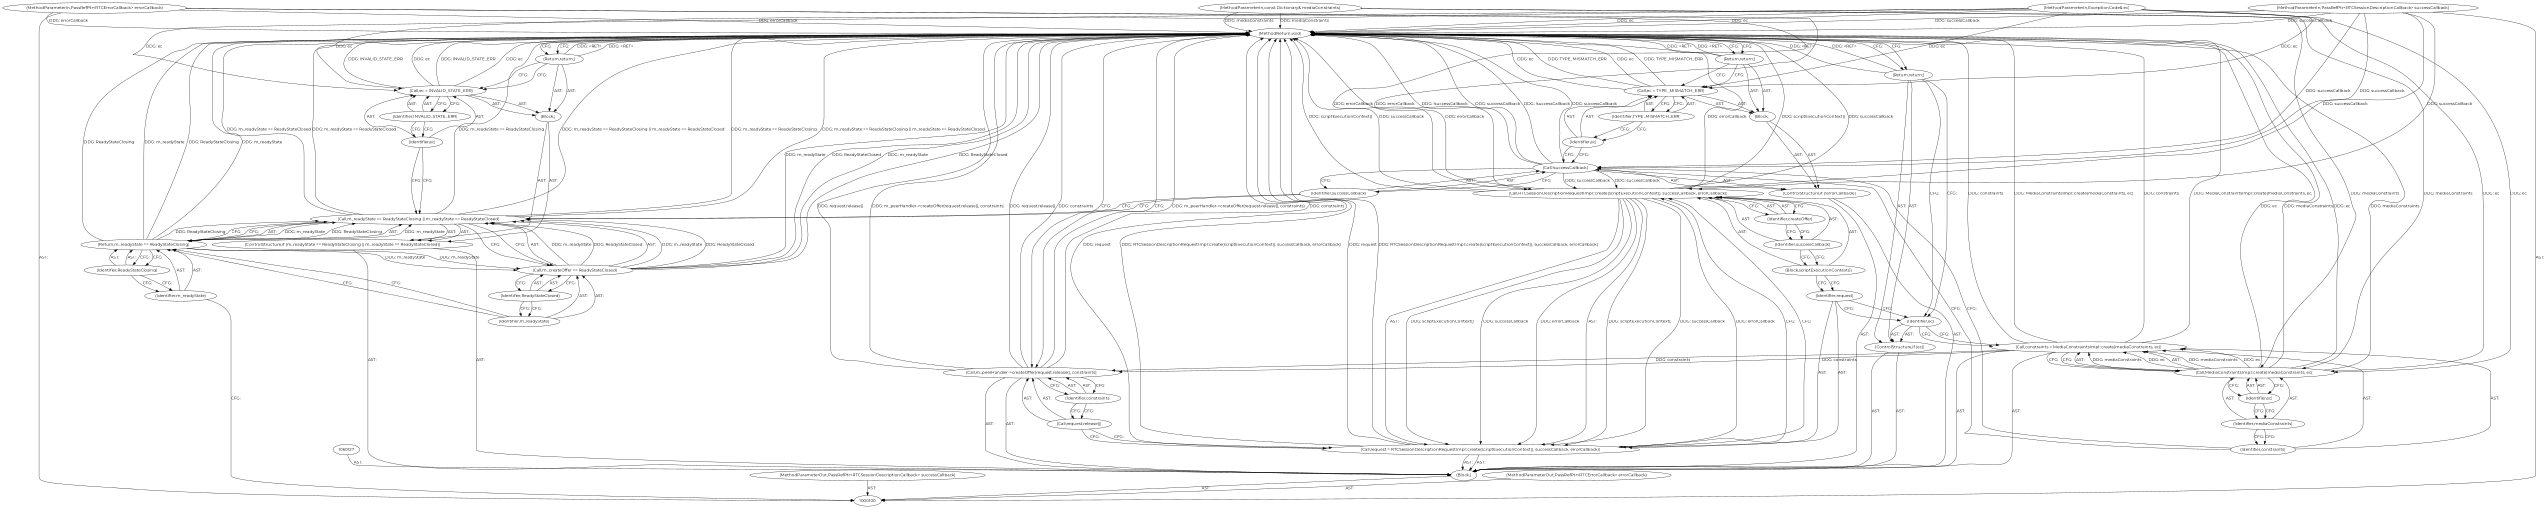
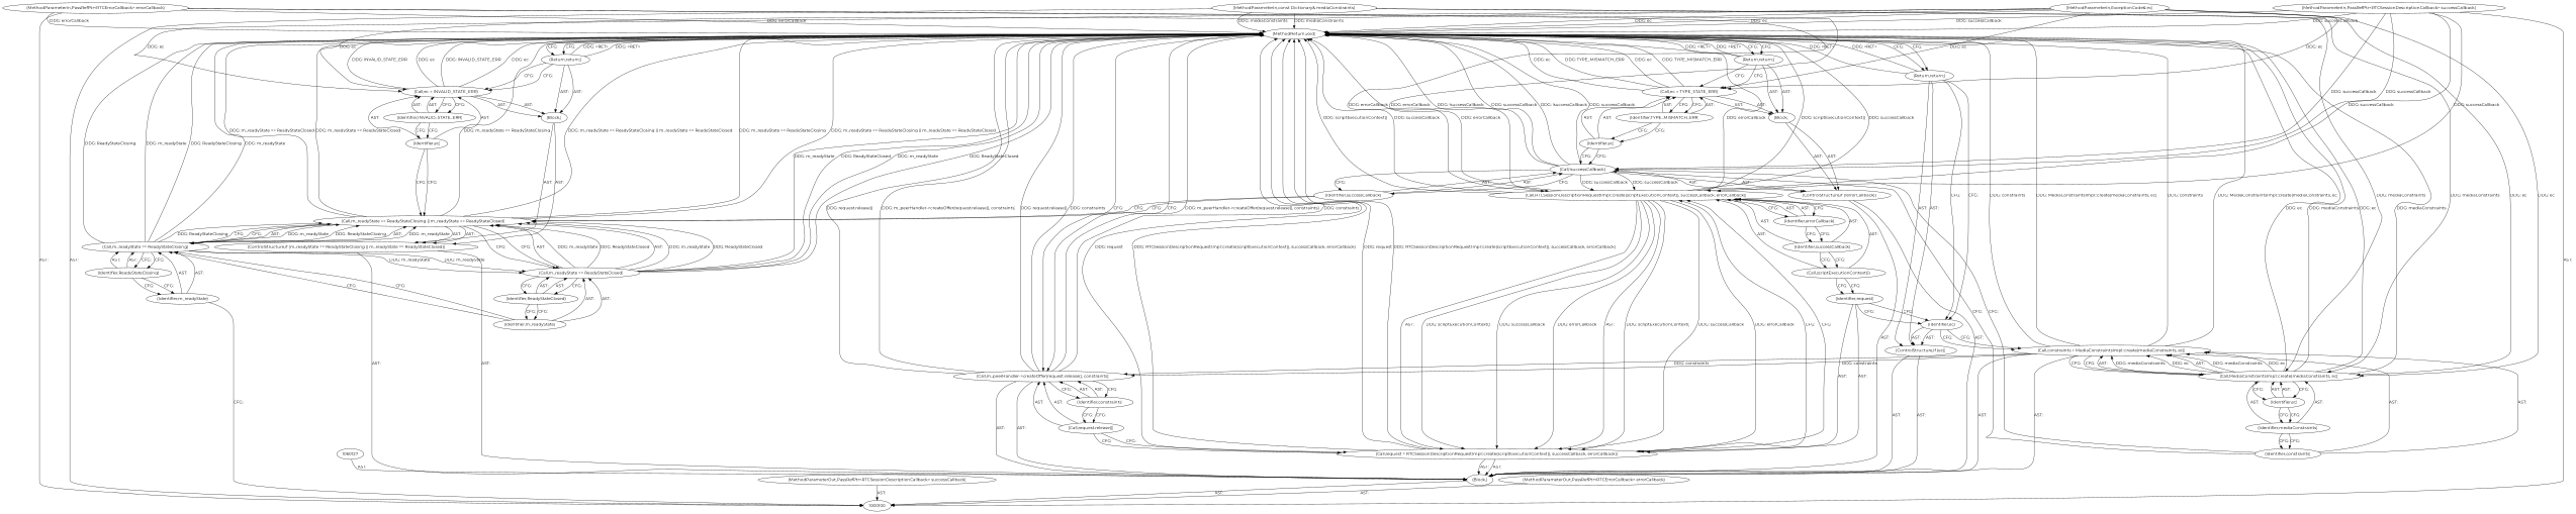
  digraph {
    fontname=Montserrat
    node [fontname=Montserrat]
    edge [fontname=Montserrat]
    n1 [label="(MethodReturn,void)"]
    n2 [label="(Return,return;)"]
    n3 [label="(Return,return;)"]
    n4 [label="(Call,m_peerHandler->createOffer(request.release(), constraints))"]
    n5 [label="(Return,return;)"]
-   n6 [label="(Call,ec = TYPE_MISMATCH_ERR)"]
+   n6 [label="(Call,ec = TYPE_STATE_ERR)"]
    n7 [label="(Block,)"]
    n8 [label="(ControlStructure,if (ec))"]
    n9 [label="(Identifier,ec)"]
    n10 [label="(Block,)"]
    n11 [label="(Identifier,constraints)"]
    n12 [label="(Call,ec = INVALID_STATE_ERR)"]
    n13 [label="(Block,)"]
    n14 [label="(MethodParameterIn,const Dictionary& mediaConstraints)"]
    1000100
    n16 [label="(Call,MediaConstraintsImpl::create(mediaConstraints, ec))"]
    n17 [label="(Call,constraints = MediaConstraintsImpl::create(mediaConstraints, ec))"]
    n18 [label="(Identifier,ec)"]
    n19 [label="(MethodParameterIn,ExceptionCode& ec)"]
    n20 [label="(Identifier,INVALID_STATE_ERR)"]
    n21 [label="(Identifier,TYPE_MISMATCH_ERR)"]
    n22 [label="(MethodParameterIn,PassRefPtr<RTCSessionDescriptionCallback> successCallback)"]
    n23 [label="(Call,RTCSessionDescriptionRequestImpl::create(scriptExecutionContext(), successCallback, errorCallback))"]
    n24 [label="(Call,!successCallback)"]
-   n25 [label="(Identifier,createOffer)"]
+   n25 [label="(Identifier,errorCallback)"]
    n26 [label="(Call,request = RTCSessionDescriptionRequestImpl::create(scriptExecutionContext(), successCallback, errorCallback))"]
    n27 [label="(ControlStructure,if (!errorCallback))"]
    n28 [label="(Identifier,successCallback)"]
    n29 [label="(MethodParameterOut,PassRefPtr<RTCSessionDescriptionCallback> successCallback)"]
    n30 [label="(MethodParameterIn,PassRefPtr<RTCErrorCallback> errorCallback)"]
    n31 [label="(MethodParameterOut,PassRefPtr<RTCErrorCallback> errorCallback)"]
    n32 [label="(Identifier,constraints)"]
    n33 [label="(Identifier,mediaConstraints)"]
    n34 [label="(Identifier,successCallback)"]
-   n35 [label="(Block,scriptExecutionContext())"]
+   n35 [label="(Call,scriptExecutionContext())"]
    n36 [label="(Identifier,request)"]
    n37 [label="(Call,request.release())"]
    n38 [label="(Identifier,ReadyStateClosing)"]
-   n39 [label="(Return,m_readyState == ReadyStateClosing)"]
+   n39 [label="(Call,m_readyState == ReadyStateClosing)"]
    n40 [label="(Identifier,m_readyState)"]
-   n41 [label="(Call,m_createOffer == ReadyStateClosed)"]
+   n41 [label="(Call,m_readyState == ReadyStateClosed)"]
    n42 [label="(Call,m_readyState == ReadyStateClosing || m_readyState == ReadyStateClosed)"]
    n43 [label="(ControlStructure,if (m_readyState == ReadyStateClosing || m_readyState == ReadyStateClosed))"]
    n44 [label="(Identifier,ReadyStateClosed)"]
    n45 [label="(Identifier,m_readyState)"]
    n46 [label="(Identifier,ec)"]
    n47 [label="(Identifier,ec)"]
    n48 [label=1060127]
    n1 -> n2 [label="CFG: "]
    n1 -> n2 [label="CFG: "]
    n1 -> n3 [label="CFG: "]
    n1 -> n3 [label="CFG: "]
    n1 -> n4 [label="CFG: "]
    n1 -> n4 [label="CFG: "]
    n1 -> n5 [label="CFG: "]
    n1 -> n5 [label="CFG: "]
    n2 -> n1 [label="DDG: <RET>"]
    n2 -> n1 [label="DDG: <RET>"]
    n2 -> n6 [label="CFG: "]
    n2 -> n6 [label="CFG: "]
    n2 -> n7 [label="AST: "]
    n2 -> n7 [label="AST: "]
    n3 -> n1 [label="DDG: <RET>"]
    n3 -> n1 [label="DDG: <RET>"]
    n3 -> n8 [label="AST: "]
    n3 -> n8 [label="AST: "]
    n3 -> n9 [label="CFG: "]
    n3 -> n9 [label="CFG: "]
    n4 -> n1 [label="DDG: request.release()"]
    n4 -> n1 [label="DDG: m_peerHandler->createOffer(request.release(), constraints)"]
    n4 -> n1 [label="DDG: constraints"]
    n4 -> n1 [label="DDG: request.release()"]
    n4 -> n1 [label="DDG: m_peerHandler->createOffer(request.release(), constraints)"]
    n4 -> n1 [label="DDG: constraints"]
    n4 -> n10 [label="AST: "]
    n4 -> n10 [label="AST: "]
    n4 -> n11 [label="CFG: "]
    n4 -> n11 [label="CFG: "]
    n5 -> n1 [label="DDG: <RET>"]
    n5 -> n1 [label="DDG: <RET>"]
    n5 -> n12 [label="CFG: "]
    n5 -> n12 [label="CFG: "]
    n5 -> n13 [label="AST: "]
    n5 -> n13 [label="AST: "]
    n6 -> n1 [label="DDG: TYPE_MISMATCH_ERR"]
    n6 -> n1 [label="DDG: ec"]
    n6 -> n1 [label="DDG: TYPE_MISMATCH_ERR"]
    n6 -> n1 [label="DDG: ec"]
    n6 -> n7 [label="AST: "]
    n6 -> n7 [label="AST: "]
    n6 -> n21 [label="CFG: "]
    n6 -> n21 [label="CFG: "]
    n7 -> n27 [label="AST: "]
    n7 -> n27 [label="AST: "]
    n8 -> n10 [label="AST: "]
    n8 -> n10 [label="AST: "]
    n9 -> n8 [label="AST: "]
    n9 -> n8 [label="AST: "]
    n9 -> n17 [label="CFG: "]
    n9 -> n17 [label="CFG: "]
    n10 -> 1000100 [label="AST: "]
    n11 -> n4 [label="AST: "]
    n11 -> n4 [label="AST: "]
    n11 -> n37 [label="CFG: "]
    n11 -> n37 [label="CFG: "]
    n12 -> n1 [label="DDG: INVALID_STATE_ERR"]
    n12 -> n1 [label="DDG: ec"]
    n12 -> n1 [label="DDG: INVALID_STATE_ERR"]
    n12 -> n1 [label="DDG: ec"]
    n12 -> n13 [label="AST: "]
    n12 -> n13 [label="AST: "]
    n12 -> n20 [label="CFG: "]
    n12 -> n20 [label="CFG: "]
    n13 -> n43 [label="AST: "]
    n13 -> n43 [label="AST: "]
    n14 -> n1 [label="DDG: mediaConstraints"]
    n14 -> n1 [label="DDG: mediaConstraints"]
+   n14 -> 1000100 [label="AST: "]
    n14 -> n16 [label="DDG: mediaConstraints"]
    n14 -> n16 [label="DDG: mediaConstraints"]
    n16 -> n1 [label="DDG: ec"]
    n16 -> n1 [label="DDG: mediaConstraints"]
    n16 -> n1 [label="DDG: ec"]
    n16 -> n1 [label="DDG: mediaConstraints"]
    n16 -> n17 [label="AST: "]
    n16 -> n17 [label="DDG: mediaConstraints"]
    n16 -> n17 [label="DDG: ec"]
    n16 -> n17 [label="AST: "]
    n16 -> n17 [label="DDG: mediaConstraints"]
    n16 -> n17 [label="DDG: ec"]
    n16 -> n18 [label="CFG: "]
    n16 -> n18 [label="CFG: "]
    n17 -> n1 [label="DDG: MediaConstraintsImpl::create(mediaConstraints, ec)"]
    n17 -> n1 [label="DDG: constraints"]
    n17 -> n1 [label="DDG: MediaConstraintsImpl::create(mediaConstraints, ec)"]
    n17 -> n1 [label="DDG: constraints"]
    n17 -> n4 [label="DDG: constraints"]
    n17 -> n4 [label="DDG: constraints"]
    n17 -> n10 [label="AST: "]
    n17 -> n10 [label="AST: "]
    n17 -> n16 [label="CFG: "]
    n17 -> n16 [label="CFG: "]
    n18 -> n16 [label="AST: "]
    n18 -> n16 [label="AST: "]
    n18 -> n33 [label="CFG: "]
    n18 -> n33 [label="CFG: "]
    n19 -> n1 [label="DDG: ec"]
    n19 -> n1 [label="DDG: ec"]
    n19 -> n6 [label="DDG: ec"]
    n19 -> n6 [label="DDG: ec"]
    n19 -> n12 [label="DDG: ec"]
    n19 -> n12 [label="DDG: ec"]
    n19 -> n16 [label="DDG: ec"]
    n19 -> n16 [label="DDG: ec"]
    n20 -> n12 [label="AST: "]
    n20 -> n12 [label="AST: "]
    n20 -> n46 [label="CFG: "]
    n20 -> n46 [label="CFG: "]
    n21 -> n6 [label="AST: "]
    n21 -> n6 [label="AST: "]
    n21 -> n47 [label="CFG: "]
    n21 -> n47 [label="CFG: "]
    n22 -> n1 [label="DDG: successCallback"]
    n22 -> n1 [label="DDG: successCallback"]
    n22 -> 1000100 [label="AST: "]
    n22 -> n23 [label="DDG: successCallback"]
    n22 -> n23 [label="DDG: successCallback"]
    n22 -> n24 [label="DDG: successCallback"]
    n22 -> n24 [label="DDG: successCallback"]
    n23 -> n1 [label="DDG: errorCallback"]
    n23 -> n1 [label="DDG: scriptExecutionContext()"]
    n23 -> n1 [label="DDG: successCallback"]
    n23 -> n1 [label="DDG: errorCallback"]
    n23 -> n1 [label="DDG: scriptExecutionContext()"]
    n23 -> n1 [label="DDG: successCallback"]
    n23 -> n25 [label="CFG: "]
    n23 -> n25 [label="CFG: "]
    n23 -> n26 [label="AST: "]
    n23 -> n26 [label="DDG: scriptExecutionContext()"]
    n23 -> n26 [label="DDG: successCallback"]
    n23 -> n26 [label="DDG: errorCallback"]
    n23 -> n26 [label="AST: "]
    n23 -> n26 [label="DDG: scriptExecutionContext()"]
    n23 -> n26 [label="DDG: successCallback"]
    n23 -> n26 [label="DDG: errorCallback"]
    n24 -> n1 [label="DDG: successCallback"]
    n24 -> n1 [label="DDG: !successCallback"]
    n24 -> n1 [label="DDG: successCallback"]
    n24 -> n1 [label="DDG: !successCallback"]
    n24 -> n23 [label="DDG: successCallback"]
    n24 -> n23 [label="DDG: successCallback"]
    n24 -> n27 [label="AST: "]
    n24 -> n27 [label="AST: "]
    n24 -> n28 [label="CFG: "]
    n24 -> n28 [label="CFG: "]
    n25 -> n23 [label="AST: "]
    n25 -> n23 [label="AST: "]
    n25 -> n34 [label="CFG: "]
    n25 -> n34 [label="CFG: "]
    n26 -> n1 [label="DDG: RTCSessionDescriptionRequestImpl::create(scriptExecutionContext(), successCallback, errorCallback)"]
    n26 -> n1 [label="DDG: request"]
    n26 -> n1 [label="DDG: RTCSessionDescriptionRequestImpl::create(scriptExecutionContext(), successCallback, errorCallback)"]
    n26 -> n1 [label="DDG: request"]
    n26 -> n10 [label="AST: "]
    n26 -> n10 [label="AST: "]
    n26 -> n23 [label="CFG: "]
    n26 -> n23 [label="CFG: "]
    n27 -> n10 [label="AST: "]
    n27 -> n10 [label="AST: "]
    n28 -> n24 [label="AST: "]
    n28 -> n24 [label="AST: "]
    n28 -> n42 [label="CFG: "]
    n28 -> n42 [label="CFG: "]
    n29 -> 1000100 [label="AST: "]
    n30 -> n1 [label="DDG: errorCallback"]
    n30 -> n1 [label="DDG: errorCallback"]
    n30 -> 1000100 [label="AST: "]
    n30 -> n23 [label="DDG: errorCallback"]
    n30 -> n23 [label="DDG: errorCallback"]
    n31 -> 1000100 [label="AST: "]
    n32 -> n17 [label="AST: "]
    n32 -> n17 [label="AST: "]
    n32 -> n24 [label="CFG: "]
    n32 -> n24 [label="CFG: "]
    n33 -> n16 [label="AST: "]
    n33 -> n16 [label="AST: "]
    n33 -> n32 [label="CFG: "]
    n33 -> n32 [label="CFG: "]
    n34 -> n23 [label="AST: "]
    n34 -> n23 [label="AST: "]
    n34 -> n35 [label="CFG: "]
    n34 -> n35 [label="CFG: "]
    n35 -> n23 [label="AST: "]
    n35 -> n23 [label="AST: "]
    n35 -> n36 [label="CFG: "]
    n35 -> n36 [label="CFG: "]
    n36 -> n9 [label="CFG: "]
    n36 -> n9 [label="CFG: "]
    n36 -> n26 [label="AST: "]
    n36 -> n26 [label="AST: "]
    n37 -> n4 [label="AST: "]
    n37 -> n4 [label="AST: "]
    n37 -> n26 [label="CFG: "]
    n37 -> n26 [label="CFG: "]
    n38 -> n39 [label="AST: "]
    n38 -> n39 [label="AST: "]
    n38 -> n40 [label="CFG: "]
    n38 -> n40 [label="CFG: "]
    n39 -> n1 [label="DDG: ReadyStateClosing"]
    n39 -> n1 [label="DDG: m_readyState"]
    n39 -> n1 [label="DDG: ReadyStateClosing"]
    n39 -> n1 [label="DDG: m_readyState"]
    n39 -> n38 [label="CFG: "]
    n39 -> n38 [label="CFG: "]
    n39 -> n41 [label="DDG: m_readyState"]
    n39 -> n41 [label="DDG: m_readyState"]
    n39 -> n42 [label="AST: "]
    n39 -> n42 [label="DDG: m_readyState"]
    n39 -> n42 [label="DDG: ReadyStateClosing"]
    n39 -> n42 [label="AST: "]
    n39 -> n42 [label="DDG: m_readyState"]
    n39 -> n42 [label="DDG: ReadyStateClosing"]
    n40 -> 1000100 [label="CFG: "]
    n40 -> n39 [label="AST: "]
    n40 -> n39 [label="AST: "]
    n41 -> n1 [label="DDG: m_readyState"]
    n41 -> n1 [label="DDG: ReadyStateClosed"]
    n41 -> n1 [label="DDG: m_readyState"]
    n41 -> n1 [label="DDG: ReadyStateClosed"]
    n41 -> n42 [label="AST: "]
    n41 -> n42 [label="DDG: m_readyState"]
    n41 -> n42 [label="DDG: ReadyStateClosed"]
    n41 -> n42 [label="AST: "]
    n41 -> n42 [label="DDG: m_readyState"]
    n41 -> n42 [label="DDG: ReadyStateClosed"]
    n41 -> n44 [label="CFG: "]
    n41 -> n44 [label="CFG: "]
    n42 -> n1 [label="DDG: m_readyState == ReadyStateClosing"]
    n42 -> n1 [label="DDG: m_readyState == ReadyStateClosing || m_readyState == ReadyStateClosed"]
    n42 -> n1 [label="DDG: m_readyState == ReadyStateClosed"]
    n42 -> n1 [label="DDG: m_readyState == ReadyStateClosing"]
    n42 -> n1 [label="DDG: m_readyState == ReadyStateClosing || m_readyState == ReadyStateClosed"]
    n42 -> n1 [label="DDG: m_readyState == ReadyStateClosed"]
    n42 -> n39 [label="CFG: "]
    n42 -> n39 [label="CFG: "]
    n42 -> n41 [label="CFG: "]
    n42 -> n41 [label="CFG: "]
    n42 -> n43 [label="AST: "]
    n42 -> n43 [label="AST: "]
    n43 -> n10 [label="AST: "]
    n43 -> n10 [label="AST: "]
    n44 -> n41 [label="AST: "]
    n44 -> n41 [label="AST: "]
    n44 -> n45 [label="CFG: "]
    n44 -> n45 [label="CFG: "]
    n45 -> n39 [label="CFG: "]
    n45 -> n39 [label="CFG: "]
    n45 -> n41 [label="AST: "]
    n45 -> n41 [label="AST: "]
    n46 -> n12 [label="AST: "]
    n46 -> n12 [label="AST: "]
    n46 -> n42 [label="CFG: "]
    n46 -> n42 [label="CFG: "]
    n47 -> n6 [label="AST: "]
    n47 -> n6 [label="AST: "]
    n47 -> n24 [label="CFG: "]
    n47 -> n24 [label="CFG: "]
    n48 -> n10 [label="AST: "]
  }
